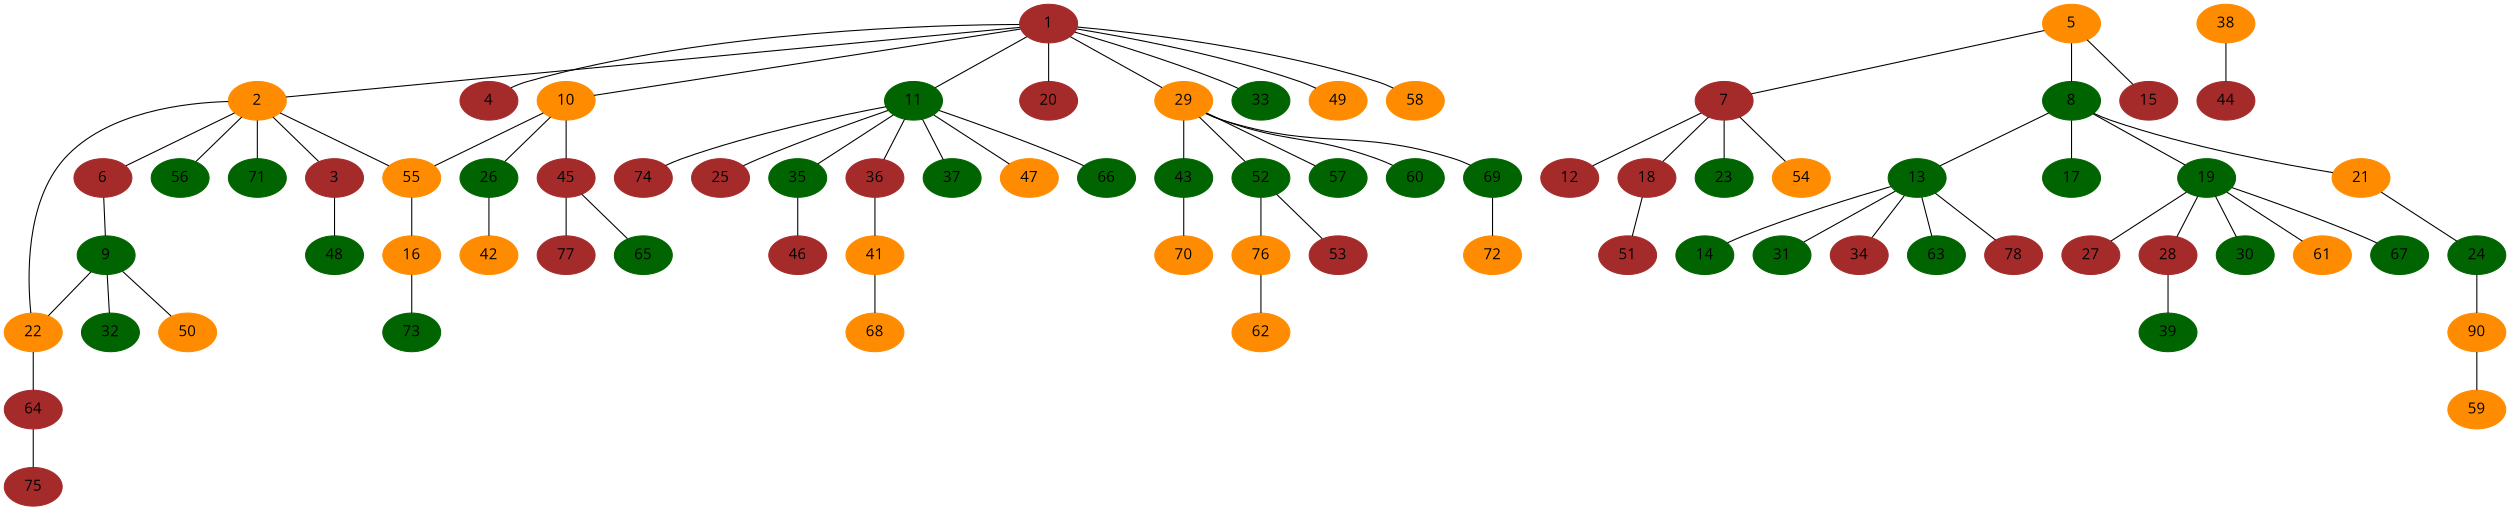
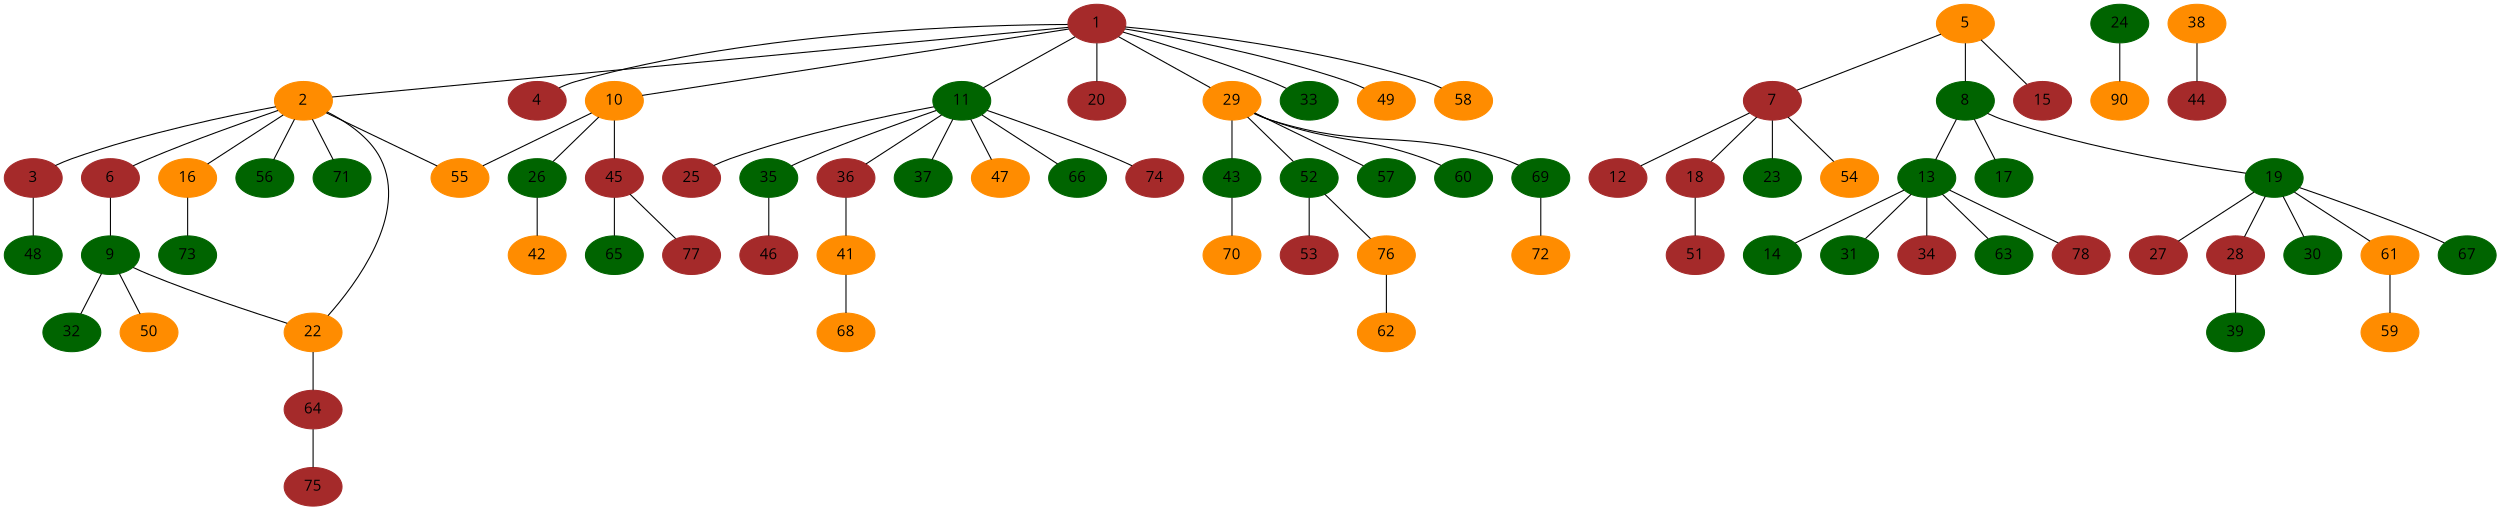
  graph {
    fontname="Open Sans"
    node [color=darkgreen fontname="Open Sans" style=filled]
    edge [fontname="Open Sans"]
    1 [color=brown]
    2 [color=darkorange]
    4 [color=brown]
    10 [color=darkorange]
    11
    20 [color=brown]
    29 [color=darkorange]
    33
    49 [color=darkorange]
    58 [color=darkorange]
    3 [color=brown]
    6 [color=brown]
    16 [color=darkorange]
    55 [color=darkorange]
    56
    71
    22 [color=darkorange]
    26
    45 [color=brown]
    25 [color=brown]
    35
    36 [color=brown]
    37
    47 [color=darkorange]
    66
    74 [color=brown]
    43
    52
    57
    60
    69
    48
    5 [color=darkorange]
    7 [color=brown]
    8
    15 [color=brown]
    9
    73
    12 [color=brown]
    18 [color=brown]
    23
    54 [color=darkorange]
    13
    17
    19
-   21 [color=darkorange]
    32
    50 [color=darkorange]
    51 [color=brown]
    14
    31
    34 [color=brown]
    63
    78 [color=brown]
    27 [color=brown]
    28 [color=brown]
    30
    61 [color=darkorange]
    67
    24
    64 [color=brown]
    42 [color=darkorange]
    38 [color=darkorange]
    44 [color=brown]
    65
    77 [color=brown]
    46 [color=brown]
    41 [color=darkorange]
    39
    n70 [color=darkorange label=90]
    75 [color=brown]
    59 [color=darkorange]
    70 [color=darkorange]
    53 [color=brown]
    76 [color=darkorange]
    62 [color=darkorange]
    72 [color=darkorange]
    68 [color=darkorange]
    1 -- 2
    1 -- 4
    1 -- 10
    1 -- 11
    1 -- 20
    1 -- 29
    1 -- 33
    1 -- 49
    1 -- 58
    2 -- 3
    2 -- 6
-   55 -- 16
+   2 -- 16
    2 -- 55
    2 -- 56
    2 -- 71
    2 -- 22
    10 -- 55
    10 -- 26
    10 -- 45
    11 -- 25
    11 -- 35
    11 -- 36
    11 -- 37
    11 -- 47
    11 -- 66
    11 -- 74
    29 -- 43
    29 -- 52
    29 -- 57
    29 -- 60
    29 -- 69
    3 -- 48
    6 -- 9
    16 -- 73
    22 -- 64
    26 -- 42
    45 -- 65
    45 -- 77
    35 -- 46
    36 -- 41
    43 -- 70
    52 -- 53
    52 -- 76
    69 -- 72
    5 -- 7
    5 -- 8
    5 -- 15
    7 -- 12
    7 -- 18
    7 -- 23
    7 -- 54
    8 -- 13
    8 -- 17
    8 -- 19
-   8 -- 21
    9 -- 22
    9 -- 32
    9 -- 50
    18 -- 51
    13 -- 14
    13 -- 31
    13 -- 34
    13 -- 63
    13 -- 78
    19 -- 27
    19 -- 28
    19 -- 30
    19 -- 61
    19 -- 67
-   21 -- 24
    28 -- 39
    24 -- n70
    64 -- 75
    38 -- 44
    41 -- 68
-   n70 -- 59
+   61 -- 59
    76 -- 62
  }
